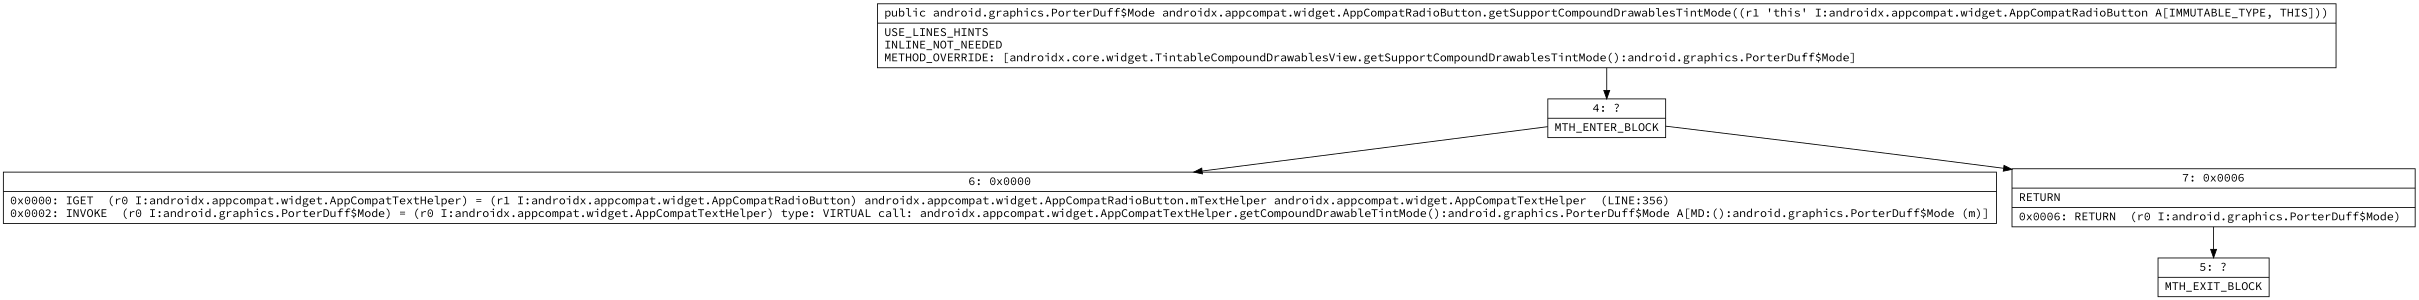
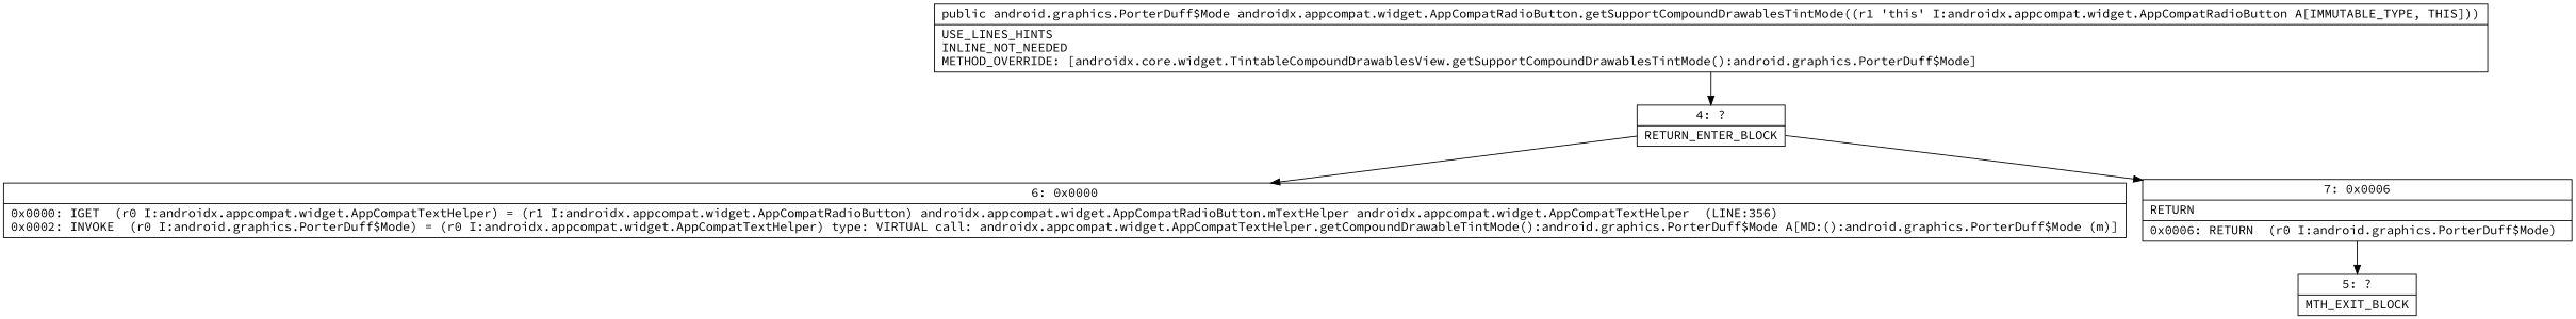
  digraph {
    fontname="Source Code Pro"
    node [fontname="Source Code Pro" shape=record]
    edge [fontname="Source Code Pro"]
-   n1 [label="{4\:\ ?|MTH_ENTER_BLOCK\l}"]
+   n1 [label="{4\:\ ?|RETURN_ENTER_BLOCK\l}"]
    n2 [label="{6\:\ 0x0000|0x0000: IGET  (r0 I:androidx.appcompat.widget.AppCompatTextHelper) = (r1 I:androidx.appcompat.widget.AppCompatRadioButton) androidx.appcompat.widget.AppCompatRadioButton.mTextHelper androidx.appcompat.widget.AppCompatTextHelper  (LINE:356)\l0x0002: INVOKE  (r0 I:android.graphics.PorterDuff$Mode) = (r0 I:androidx.appcompat.widget.AppCompatTextHelper) type: VIRTUAL call: androidx.appcompat.widget.AppCompatTextHelper.getCompoundDrawableTintMode():android.graphics.PorterDuff$Mode A[MD:():android.graphics.PorterDuff$Mode (m)]\l}"]
    n3 [label="{7\:\ 0x0006|RETURN\l|0x0006: RETURN  (r0 I:android.graphics.PorterDuff$Mode) \l}"]
    n4 [label="{5\:\ ?|MTH_EXIT_BLOCK\l}"]
    n5 [label="{public android.graphics.PorterDuff$Mode androidx.appcompat.widget.AppCompatRadioButton.getSupportCompoundDrawablesTintMode((r1 'this' I:androidx.appcompat.widget.AppCompatRadioButton A[IMMUTABLE_TYPE, THIS]))  | USE_LINES_HINTS\lINLINE_NOT_NEEDED\lMETHOD_OVERRIDE: [androidx.core.widget.TintableCompoundDrawablesView.getSupportCompoundDrawablesTintMode():android.graphics.PorterDuff$Mode]\l}"]
    n1 -> n2
    n1 -> n3
    n3 -> n4
    n5 -> n1
  }
